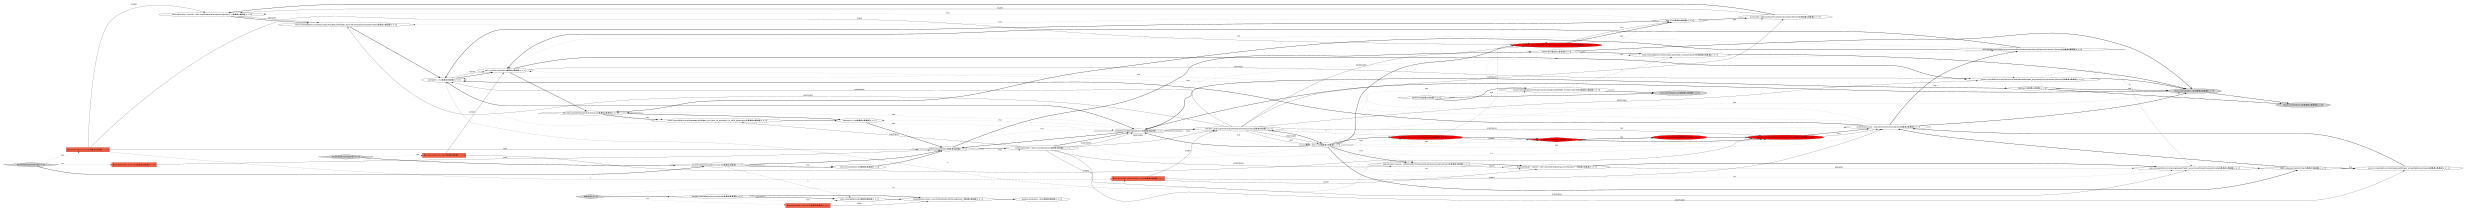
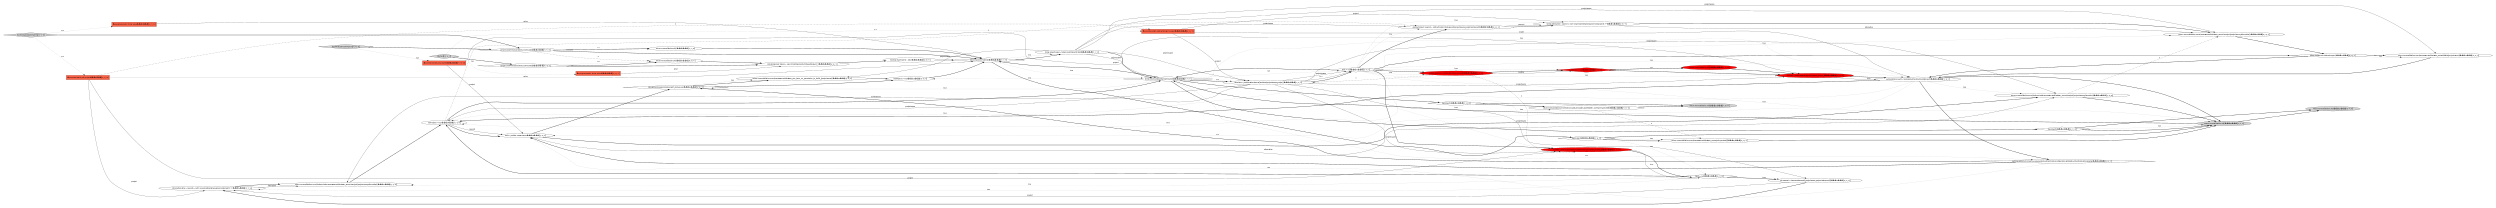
  digraph {
    fontname="Fira Sans"
    rankdir=LR
    node [fillcolor=white fontname="Fira Sans" shape=ellipse style=filled]
    edge [fontname="Fira Sans" style=bold]
    n1 [label="String alternative = nearest != null? nearest.getRelativeNameFrom(project): \"?\"@@@14@@@['0', '1', '0']"]
    n2 [label="return FormValidation.error(hudson.tasks.Messages.BuildTrigger_NoSuchProject(projectName,alternative))@@@15@@@['0', '1', '0']"]
    n3 [label="hasProjects = true@@@17@@@['1', '1', '0']"]
    n4 [fillcolor=lightgray label="doCheckUpstreamProjects['1', '0', '0']" shape=diamond]
    n5 [label="!project.hasPermission(Item.CONFIGURE)@@@3@@@['1', '1', '0']" shape=diamond]
    n6 [fillcolor=tomato label="@AncestorInPath Job project@@@2@@@['1', '0', '0']" shape=box]
    n7 [label="return FormValidation.ok()@@@4@@@['1', '1', '0']"]
    n8 [label="tokens.hasMoreTokens()@@@6@@@['1', '1', '1']" shape=diamond]
    n9 [label="return FormValidation.ok()@@@3@@@['0', '0', '1']"]
    n10 [fillcolor=tomato label="@AncestorInPath Job project@@@2@@@['1', '1', '0']" shape=box]
    n11 [fillcolor=tomato label="@AncestorInPath AbstractProject project@@@2@@@['0', '0', '1']" shape=box]
    n12 [fillcolor=red label="Job item = Jenkins.getInstance().getItem(projectName,project,)@@@11@@@['0', '1', '0']"]
    n13 [label="auth = Jenkins.ANONYMOUS@@@18@@@['1', '0', '1']"]
    n14 [fillcolor=red label="Job item = jenkins.getItem(projectName,project,)@@@15@@@['1', '0', '0']"]
    n15 [label="String projectName = tokens.nextToken().trim()@@@7@@@['1', '1', '1']"]
    n16 [label="StringUtils.isNotBlank(projectName)@@@8@@@['1', '1', '1']" shape=diamond]
    n17 [label="!hasProjects@@@26@@@['0', '0', '1']" shape=diamond]
    n18 [label="return FormValidation.error(Messages.BuildTrigger_you_have_no_permission_to_build_(projectName))@@@21@@@['0', '0', '1']"]
    n19 [label="hasProjects = true@@@23@@@['0', '0', '1']"]
    n20 [label="auth.equals(ACL.SYSTEM) && !QueueItemAuthenticatorConfiguration.get().getAuthenticators().isEmpty()@@@17@@@['0', '0', '1']" shape=diamond]
    n21 [label="!item.getACL().hasPermission(auth,Item.BUILD)@@@20@@@['0', '0', '1']" shape=diamond]
    n22 [label="return FormValidation.error(hudson.tasks.Messages.BuildTrigger_NoSuchProject(projectName,alternative))@@@19@@@['1', '0', '0']"]
    n23 [label="return FormValidation.error(Messages.BuildTrigger_NoSuchProject(projectName,alternative))@@@13@@@['0', '0', '1']"]
    n24 [label="AbstractProject nearest = AbstractProject.findNearest(projectName,project.getParent())@@@11@@@['0', '0', '1']"]
    n25 [label="Item item = Jenkins.getInstance().getItem(projectName,project,)@@@9@@@['1', '1', '1']"]
    n26 [label="return FormValidation.error(Messages.BuildTrigger_NotBuildable(projectName))@@@15@@@['0', '0', '1']"]
    n27 [label="!(item instanceof AbstractProject)@@@15@@@['0', '0', '1']" shape=diamond]
    n28 [label="String alternative = nearest != null? nearest.getRelativeNameFrom(project): \"?\"@@@12@@@['0', '0', '1']"]
    n29 [label="item == null@@@10@@@['1', '1', '1']" shape=diamond]
    n30 [label="Job nearest = Items.findNearest(,projectName,project.getParent())@@@13@@@['0', '1', '0']"]
    n31 [label="Authentication auth = Tasks.getAuthenticationOf(project)@@@16@@@['1', '0', '1']"]
    n32 [label="!hasProjects@@@20@@@['0', '1', '0']" shape=diamond]
    n33 [label="!hasProjects@@@24@@@['1', '0', '0']" shape=diamond]
    n34 [fillcolor=tomato label="@QueryParameter String value@@@2@@@['0', '0', '1']" shape=box]
    n35 [label="StringTokenizer tokens = new StringTokenizer(Util.fixNull(value),\",\")@@@4@@@['0', '0', '1']"]
    n36 [label="boolean hasProjects = false@@@5@@@['0', '0', '1']"]
    n37 [fillcolor=lightgray label="return FormValidation.ok()@@@29@@@['1', '1', '1']"]
    n38 [fillcolor=lightgray label="return FormValidation.ok()@@@23@@@['0', '1', '0']"]
    n39 [fillcolor=lightgray label="doCheckUpstreamProjects['0', '1', '0']" shape=diamond]
    n40 [fillcolor=tomato label="@QueryParameter String value@@@2@@@['0', '1', '0']" shape=box]
    n41 [fillcolor=lightgray label="doCheck['0', '0', '1']" shape=diamond]
    n42 [label="!project.hasPermission(Item.CONFIGURE)@@@3@@@['0', '0', '1']" shape=diamond]
    n43 [label="item == null@@@12@@@['0', '1', '0']" shape=diamond]
    n44 [label="return FormValidation.error(hudson.tasks.Messages.BuildTrigger_NoProjectSpecified())@@@25@@@['1', '0', '0']"]
    n45 [label="return FormValidation.error(Messages.BuildTrigger_NoProjectSpecified())@@@27@@@['0', '0', '1']"]
    n46 [fillcolor=lightgray label="return FormValidation.ok()@@@27@@@['1', '0', '0']"]
    n47 [fillcolor=red label="jenkins == null@@@12@@@['1', '0', '0']" shape=diamond]
    n48 [fillcolor=red label="Jenkins jenkins = Jenkins.getInstanceOrNull()@@@11@@@['1', '0', '0']"]
    n49 [fillcolor=red label="return FormValidation.ok()@@@13@@@['1', '0', '0']"]
    n1 -> n2
    n1 -> n2 [label=alternative style=solid]
    n2 -> n3
    n3 -> n13
    n3 -> n13 [label=nearest style=solid]
    n3 -> n16
    n3 -> n24 [label=0 style=dashed]
    n4 -> n5
    n4 -> n6 [label=true style=dotted]
    n5 -> n7 [label=true style=dotted]
    n5 -> n7
    n5 -> n8
    n5 -> n9 [label=0 style=dashed]
    n6 -> n13 [label=project style=solid]
    n6 -> n14 [label=project style=solid]
    n7 -> n8
    n8 -> n15
    n8 -> n15 [label=true style=dotted]
    n8 -> n16 [label=true style=dotted]
    n8 -> n17
    n9 -> n35
    n10 -> n1 [label=project style=solid]
    n10 -> n8 [label=value style=solid]
    n10 -> n11 [label=0 style=dashed]
    n10 -> n12 [label=project style=solid]
    n11 -> n25 [label=project style=solid]
    n11 -> n28 [label=project style=solid]
    n11 -> n31 [label=project style=solid]
    n12 -> n43
    n12 -> n43 [label=item style=solid]
    n13 -> n21
    n13 -> n22 [label=alternative style=solid]
    n13 -> n22
    n14 -> n31
    n14 -> n31 [label=item style=solid]
    n15 -> n16 [label=projectName style=solid]
    n15 -> n16
    n15 -> n18 [label=projectName style=solid]
    n15 -> n23 [label=projectName style=solid]
    n15 -> n24 [label=projectName style=solid]
    n15 -> n25 [label=projectName style=solid]
    n15 -> n26 [label=projectName style=solid]
    n16 -> n8
    n16 -> n19 [label=true style=dotted]
    n16 -> n20 [label=true style=dotted]
    n16 -> n21 [label=true style=dotted]
    n16 -> n25
    n16 -> n25 [label=true style=dotted]
    n16 -> n29 [label=true style=dotted]
    n16 -> n31 [label=true style=dotted]
    n16 -> n32
+   n16 -> n33
    n17 -> n37
    n17 -> n43 [label=true style=dotted]
    n17 -> n45
    n17 -> n45 [label=true style=dotted]
    n18 -> n19
    n19 -> n8
    n20 -> n13 [label=true style=dotted]
    n20 -> n13
    n20 -> n21
    n21 -> n18 [label=true style=dotted]
    n21 -> n18
    n21 -> n19
    n22 -> n23 [label=0 style=dashed]
    n22 -> n37
    n23 -> n27
    n24 -> n28
    n24 -> n28 [label=nearest style=solid]
    n25 -> n2 [label=projectName style=solid]
    n25 -> n3 [label=projectName style=solid]
    n25 -> n12 [label=projectName style=solid]
    n25 -> n14 [label=projectName style=solid]
    n25 -> n22 [label=projectName style=solid]
    n25 -> n29 [label=projectName style=solid]
    n25 -> n29 [label=item style=solid]
    n25 -> n29
    n25 -> n30 [label=projectName style=solid]
    n26 -> n31
    n27 -> n26 [label=true style=dotted]
    n27 -> n26
    n27 -> n31
    n28 -> n23
    n28 -> n23 [label=alternative style=solid]
    n29 -> n3 [label=true style=dotted]
    n29 -> n12 [label=true style=dotted]
    n29 -> n12
    n29 -> n14 [label=true style=dotted]
    n29 -> n16
    n29 -> n23 [label=true style=dotted]
    n29 -> n24 [label=true style=dotted]
    n29 -> n24
    n29 -> n27
    n29 -> n28 [label=true style=dotted]
    n29 -> n31 [label=true style=dotted]
    n29 -> n37 [label=true style=dotted]
    n29 -> n47 [label=true style=dotted]
    n29 -> n48
    n29 -> n48 [label=true style=dotted]
    n30 -> n1 [label=nearest style=solid]
    n30 -> n1
    n31 -> n3 [label=true style=dotted]
    n31 -> n3
    n31 -> n13 [label=true style=dotted]
    n31 -> n20
    n31 -> n22 [label=true style=dotted]
    n31 -> n37
    n32 -> n37
    n32 -> n37 [label=true style=dotted]
    n32 -> n38
    n33 -> n44 [label=true style=dotted]
    n33 -> n44
    n33 -> n46
    n34 -> n35 [label=value style=solid]
    n35 -> n36
+   n36 -> n8
    n37 -> n16
    n37 -> n38
    n39 -> n5
    n39 -> n10 [label=true style=dotted]
    n39 -> n40 [label=true style=dotted]
    n40 -> n8 [label=value style=solid]
    n41 -> n11 [label=true style=dotted]
    n41 -> n34 [label=true style=dotted]
    n41 -> n42
    n42 -> n9
    n42 -> n9 [label=true style=dotted]
    n42 -> n35
    n43 -> n1 [label=true style=dotted]
    n43 -> n2 [label=true style=dotted]
    n43 -> n3
    n43 -> n30 [label=true style=dotted]
    n43 -> n30
    n44 -> n45 [label=0 style=dashed]
    n44 -> n46
    n45 -> n37
    n47 -> n14
    n47 -> n49 [label=true style=dotted]
    n47 -> n49
    n48 -> n12 [label=0 style=dashed]
    n48 -> n25 [label=0 style=dashed]
    n48 -> n47 [label=jenkins style=solid]
    n48 -> n47
    n49 -> n14
  }
